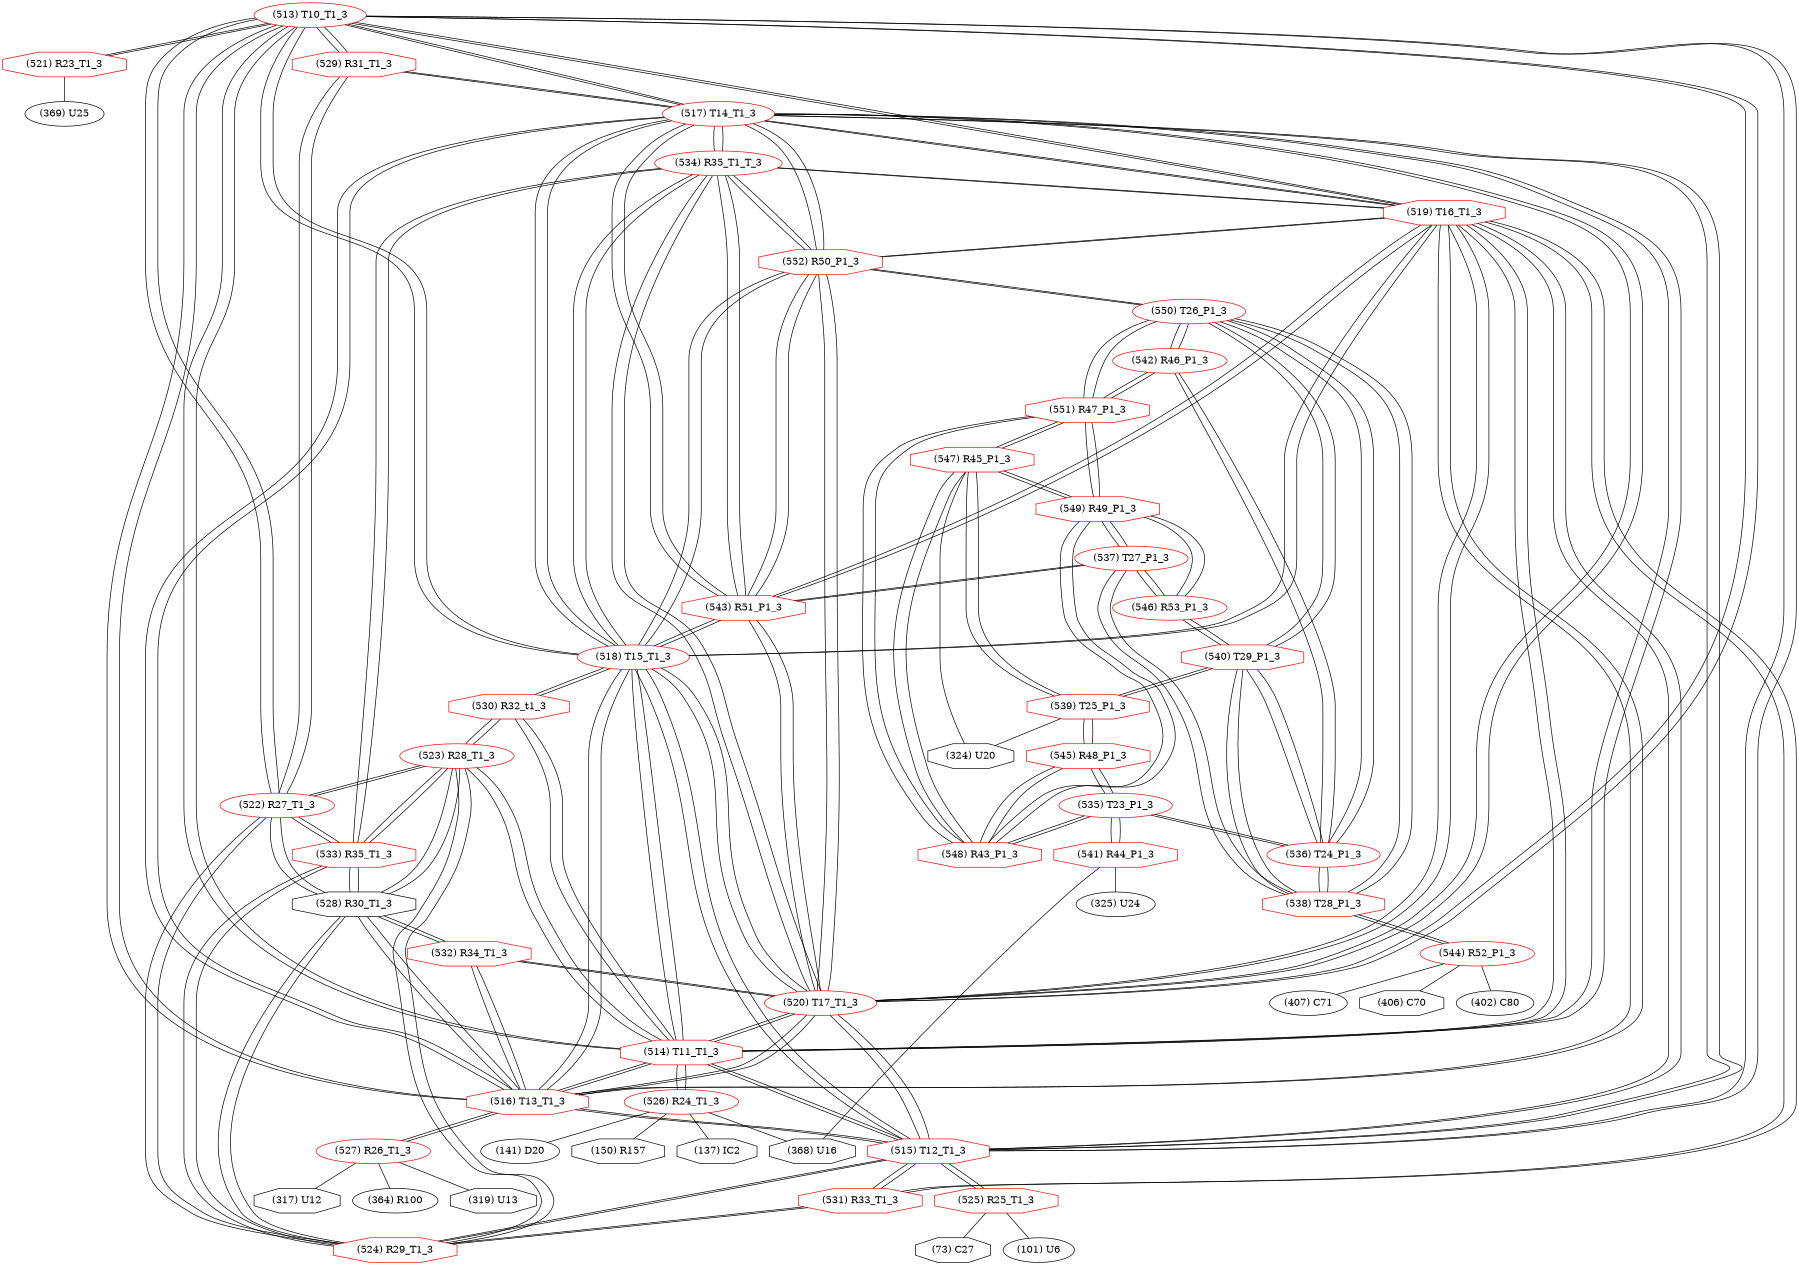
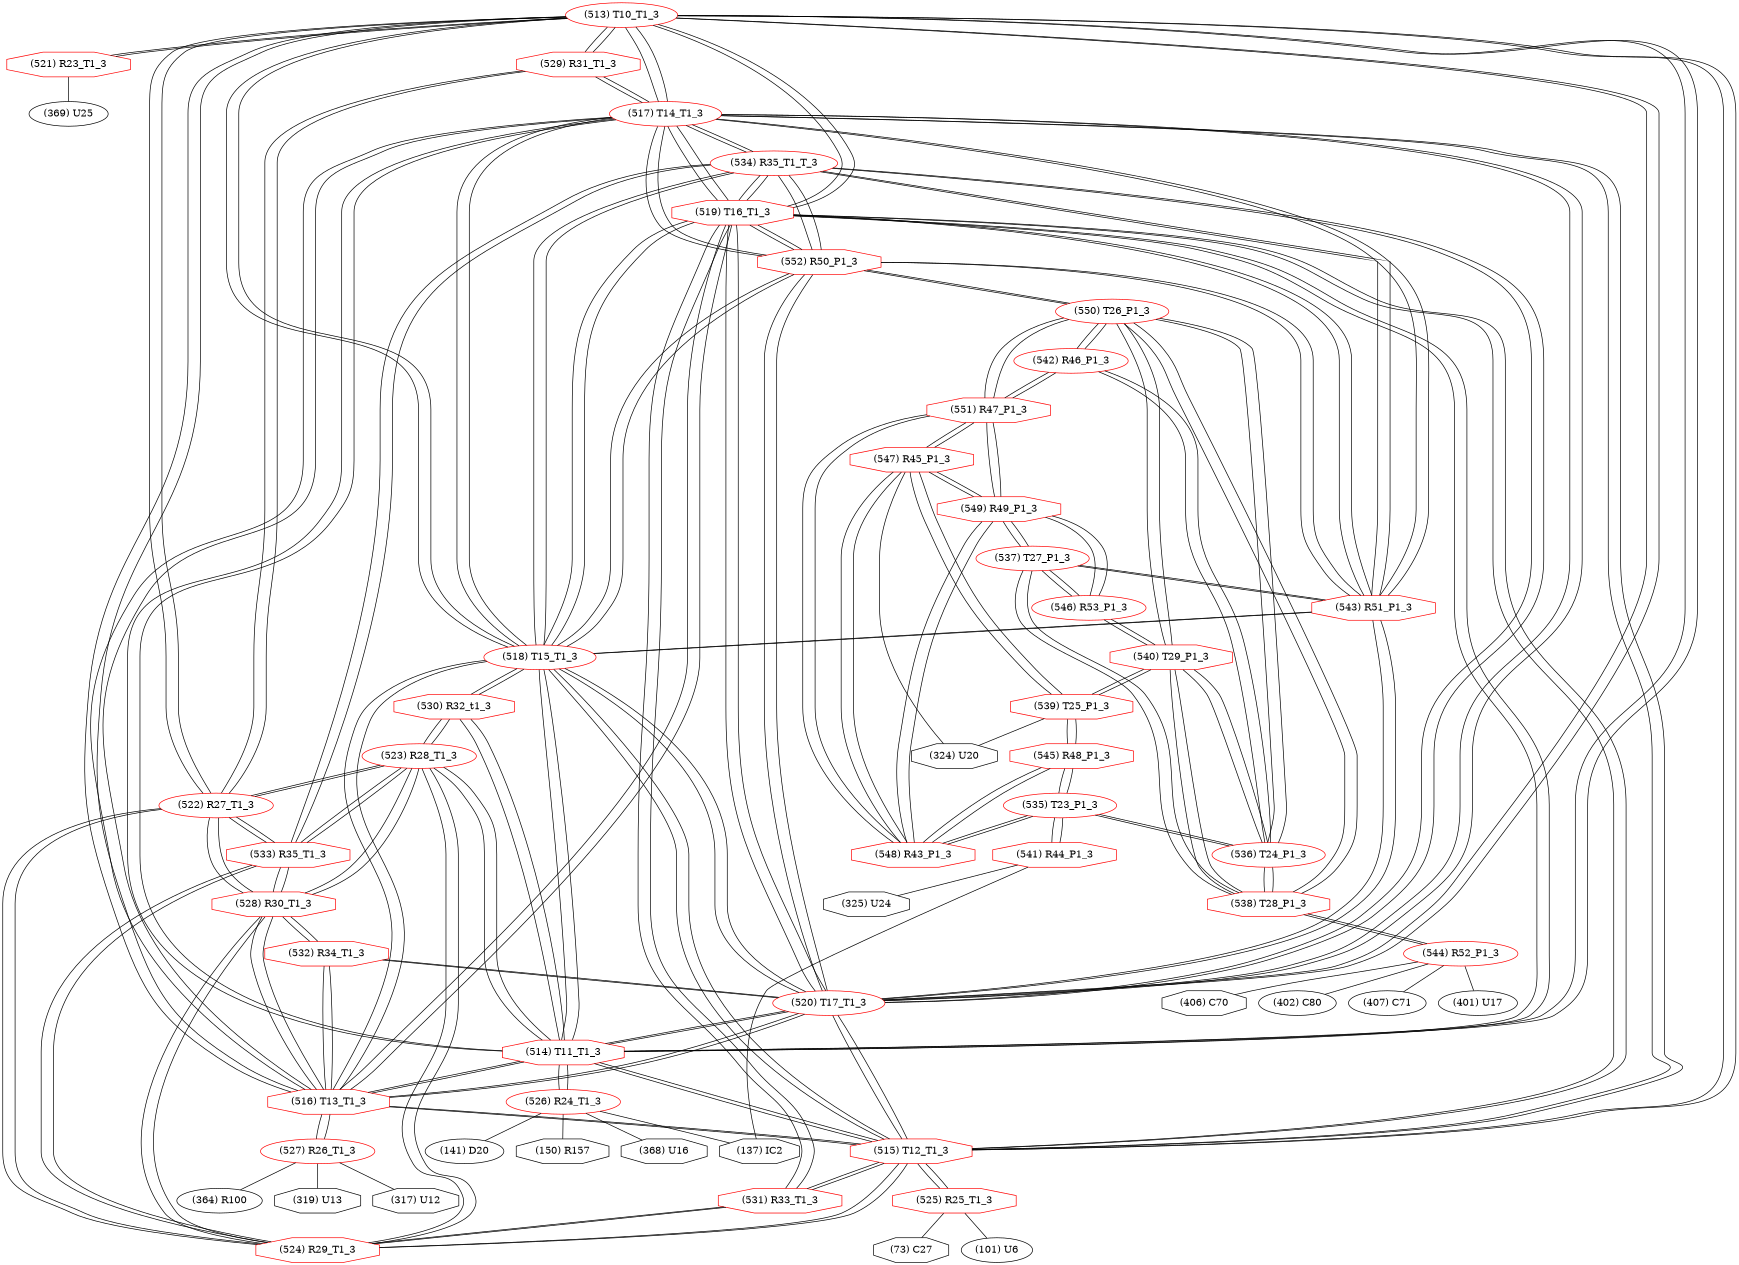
  graph {
    node [color=red shape=octagon]
    n1 [label="(513) T10_T1_3" shape=ellipse]
    n2 [label="(521) R23_T1_3"]
    n3 [label="(529) R31_T1_3"]
    n4 [label="(522) R27_T1_3" shape=ellipse]
    n5 [label="(519) T16_T1_3"]
    n6 [label="(520) T17_T1_3" shape=ellipse]
    n7 [label="(518) T15_T1_3" shape=ellipse]
    n8 [label="(515) T12_T1_3"]
    n9 [label="(517) T14_T1_3" shape=ellipse]
    n10 [label="(516) T13_T1_3"]
    n11 [label="(514) T11_T1_3"]
    n12 [label="(369) U25" shape=ellipse color=""]
    n13 [label="(523) R28_T1_3" shape=ellipse]
    n14 [label="(524) R29_T1_3"]
-   n15 [color=black label="(528) R30_T1_3"]
+   n15 [label="(528) R30_T1_3"]
    n16 [label="(533) R35_T1_3"]
    n17 [label="(531) R33_T1_3"]
    n18 [label="(543) R51_P1_3"]
    n19 [label="(552) R50_P1_3"]
    n20 [label="(534) R35_T1_T_3" shape=ellipse]
    n21 [label="(532) R34_T1_3"]
    n22 [label="(530) R32_t1_3"]
    n23 [label="(525) R25_T1_3"]
    n24 [label="(527) R26_T1_3" shape=ellipse]
    n25 [label="(526) R24_T1_3" shape=ellipse]
    n26 [label="(537) T27_P1_3" shape=ellipse]
    n27 [label="(550) T26_P1_3" shape=ellipse]
    n28 [label="(101) U6" shape=ellipse color=""]
    n29 [label="(73) C27" color=""]
    n30 [label="(364) R100" shape=ellipse color=""]
    n31 [label="(319) U13" color=""]
    n32 [label="(317) U12" color=""]
    n33 [label="(141) D20" shape=ellipse color=""]
    n34 [label="(150) R157" color=""]
    n35 [label="(137) IC2" color=""]
    n36 [label="(368) U16" color=""]
    n37 [label="(549) R49_P1_3"]
    n38 [label="(538) T28_P1_3"]
    n39 [label="(546) R53_P1_3" shape=ellipse]
    n40 [label="(536) T24_P1_3" shape=ellipse]
    n41 [label="(551) R47_P1_3"]
    n42 [label="(540) T29_P1_3"]
    n43 [label="(542) R46_P1_3" shape=ellipse]
    n44 [label="(535) T23_P1_3" shape=ellipse]
    n45 [label="(545) R48_P1_3"]
    n46 [label="(548) R43_P1_3"]
    n47 [label="(541) R44_P1_3"]
    n48 [label="(539) T25_P1_3"]
    n49 [label="(547) R45_P1_3"]
-   n50 [label="(325) U24" shape=ellipse color=""]
+   n50 [label="(325) U24" color=""]
    n51 [label="(324) U20" color=""]
    n52 [label="(544) R52_P1_3" shape=ellipse]
    n53 [label="(407) C71" shape=ellipse color=""]
+   n54 [label="(401) U17" shape=ellipse color=""]
    n55 [label="(406) C70" color=""]
    n56 [label="(402) C80" shape=ellipse color=""]
    n1 -- n2
    n1 -- n3
    n1 -- n4
    n1 -- n5
    n1 -- n6
    n1 -- n7
    n1 -- n8
    n1 -- n9
    n1 -- n10
    n1 -- n11
    n2 -- n1
    n2 -- n12
    n3 -- n1
    n3 -- n4
    n3 -- n9
    n4 -- n1
    n4 -- n3
    n4 -- n13
    n4 -- n14
    n4 -- n15
    n4 -- n16
    n5 -- n1
    n5 -- n6
    n5 -- n7
    n5 -- n8
    n5 -- n9
    n5 -- n10
    n5 -- n11
    n5 -- n17
    n5 -- n18
    n5 -- n19
    n5 -- n20
    n6 -- n1
    n6 -- n5
    n6 -- n7
    n6 -- n8
    n6 -- n9
    n6 -- n10
    n6 -- n11
    n6 -- n18
    n6 -- n19
    n6 -- n20
    n6 -- n21
    n7 -- n1
    n7 -- n5
    n7 -- n6
    n7 -- n8
    n7 -- n9
    n7 -- n10
    n7 -- n11
    n7 -- n18
    n7 -- n19
    n7 -- n20
    n7 -- n22
    n8 -- n1
    n8 -- n5
    n8 -- n6
    n8 -- n7
    n8 -- n9
    n8 -- n10
    n8 -- n11
    n8 -- n14
    n8 -- n17
    n8 -- n23
    n9 -- n1
    n9 -- n3
    n9 -- n5
    n9 -- n6
    n9 -- n7
    n9 -- n8
    n9 -- n10
    n9 -- n11
    n9 -- n18
    n9 -- n19
    n9 -- n20
    n10 -- n1
    n10 -- n5
    n10 -- n6
    n10 -- n7
    n10 -- n8
    n10 -- n9
    n10 -- n11
    n10 -- n15
    n10 -- n21
    n10 -- n24
    n11 -- n1
    n11 -- n5
    n11 -- n6
    n11 -- n7
    n11 -- n8
    n11 -- n9
    n11 -- n10
    n11 -- n13
    n11 -- n22
    n11 -- n25
    n13 -- n4
    n13 -- n11
    n13 -- n14
    n13 -- n15
    n13 -- n16
    n13 -- n22
    n14 -- n4
    n14 -- n8
    n14 -- n13
    n14 -- n15
    n14 -- n16
    n14 -- n17
    n15 -- n4
    n15 -- n10
    n15 -- n13
    n15 -- n14
    n15 -- n16
    n15 -- n21
    n16 -- n4
    n16 -- n13
    n16 -- n14
    n16 -- n15
    n16 -- n20
    n17 -- n5
    n17 -- n8
    n17 -- n14
    n18 -- n5
    n18 -- n6
    n18 -- n7
    n18 -- n9
    n18 -- n19
    n18 -- n20
    n18 -- n26
    n19 -- n5
    n19 -- n6
    n19 -- n7
    n19 -- n9
    n19 -- n18
    n19 -- n20
    n19 -- n27
    n20 -- n5
    n20 -- n6
    n20 -- n7
    n20 -- n9
    n20 -- n16
    n20 -- n18
    n20 -- n19
    n21 -- n6
    n21 -- n10
    n21 -- n15
    n22 -- n7
    n22 -- n11
    n22 -- n13
    n23 -- n8
    n23 -- n28
    n23 -- n29
    n24 -- n10
    n24 -- n30
    n24 -- n31
    n24 -- n32
    n25 -- n11
    n25 -- n33
    n25 -- n34
    n25 -- n35
    n25 -- n36
    n26 -- n18
    n26 -- n37
    n26 -- n38
    n26 -- n39
    n27 -- n19
    n27 -- n38
    n27 -- n40
    n27 -- n41
    n27 -- n42
    n27 -- n43
    n37 -- n26
    n37 -- n39
    n37 -- n41
    n37 -- n46
    n37 -- n49
    n38 -- n26
    n38 -- n27
    n38 -- n40
    n38 -- n42
    n38 -- n52
    n39 -- n26
    n39 -- n37
    n39 -- n42
    n40 -- n27
    n40 -- n38
    n40 -- n42
    n40 -- n43
    n40 -- n44
    n41 -- n27
    n41 -- n37
    n41 -- n43
    n41 -- n46
    n41 -- n49
    n42 -- n27
    n42 -- n38
    n42 -- n39
    n42 -- n40
    n42 -- n48
    n43 -- n27
    n43 -- n40
    n43 -- n41
    n44 -- n40
    n44 -- n45
    n44 -- n46
    n44 -- n47
    n45 -- n44
    n45 -- n46
    n45 -- n48
    n46 -- n37
    n46 -- n41
    n46 -- n44
    n46 -- n45
    n46 -- n49
-   n47 -- n36
+   n47 -- n35
    n47 -- n44
    n47 -- n50
    n48 -- n42
    n48 -- n45
    n48 -- n49
    n48 -- n51
    n49 -- n37
    n49 -- n41
    n49 -- n46
    n49 -- n48
    n49 -- n51
    n52 -- n38
    n52 -- n53
+   n52 -- n54
    n52 -- n55
    n52 -- n56
  }
